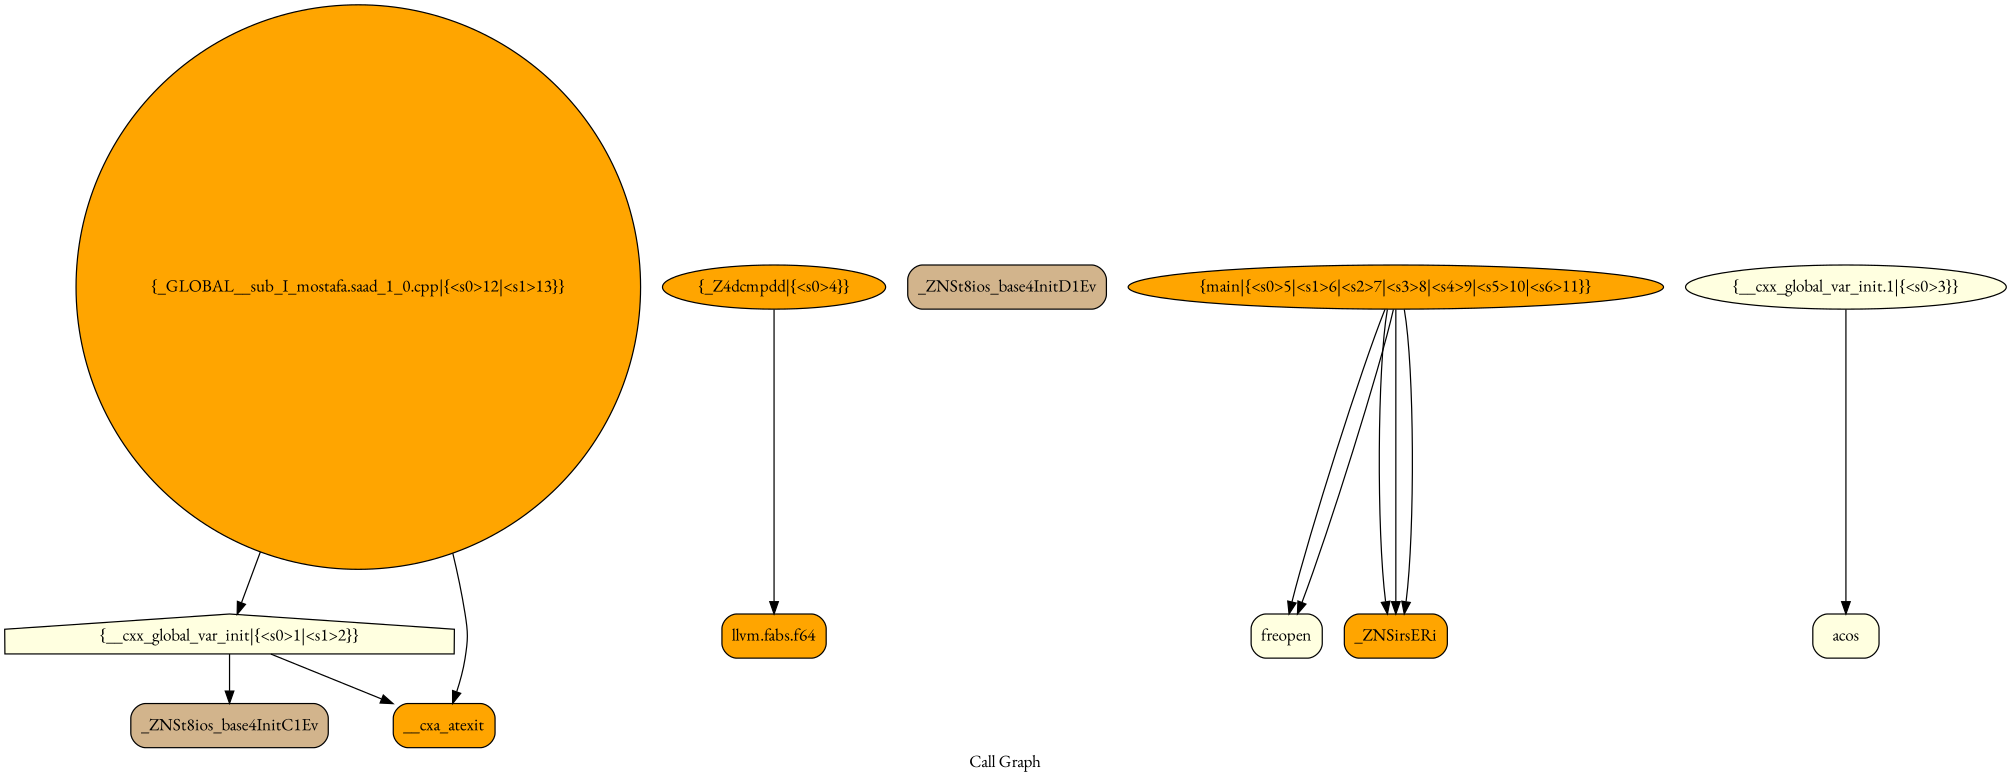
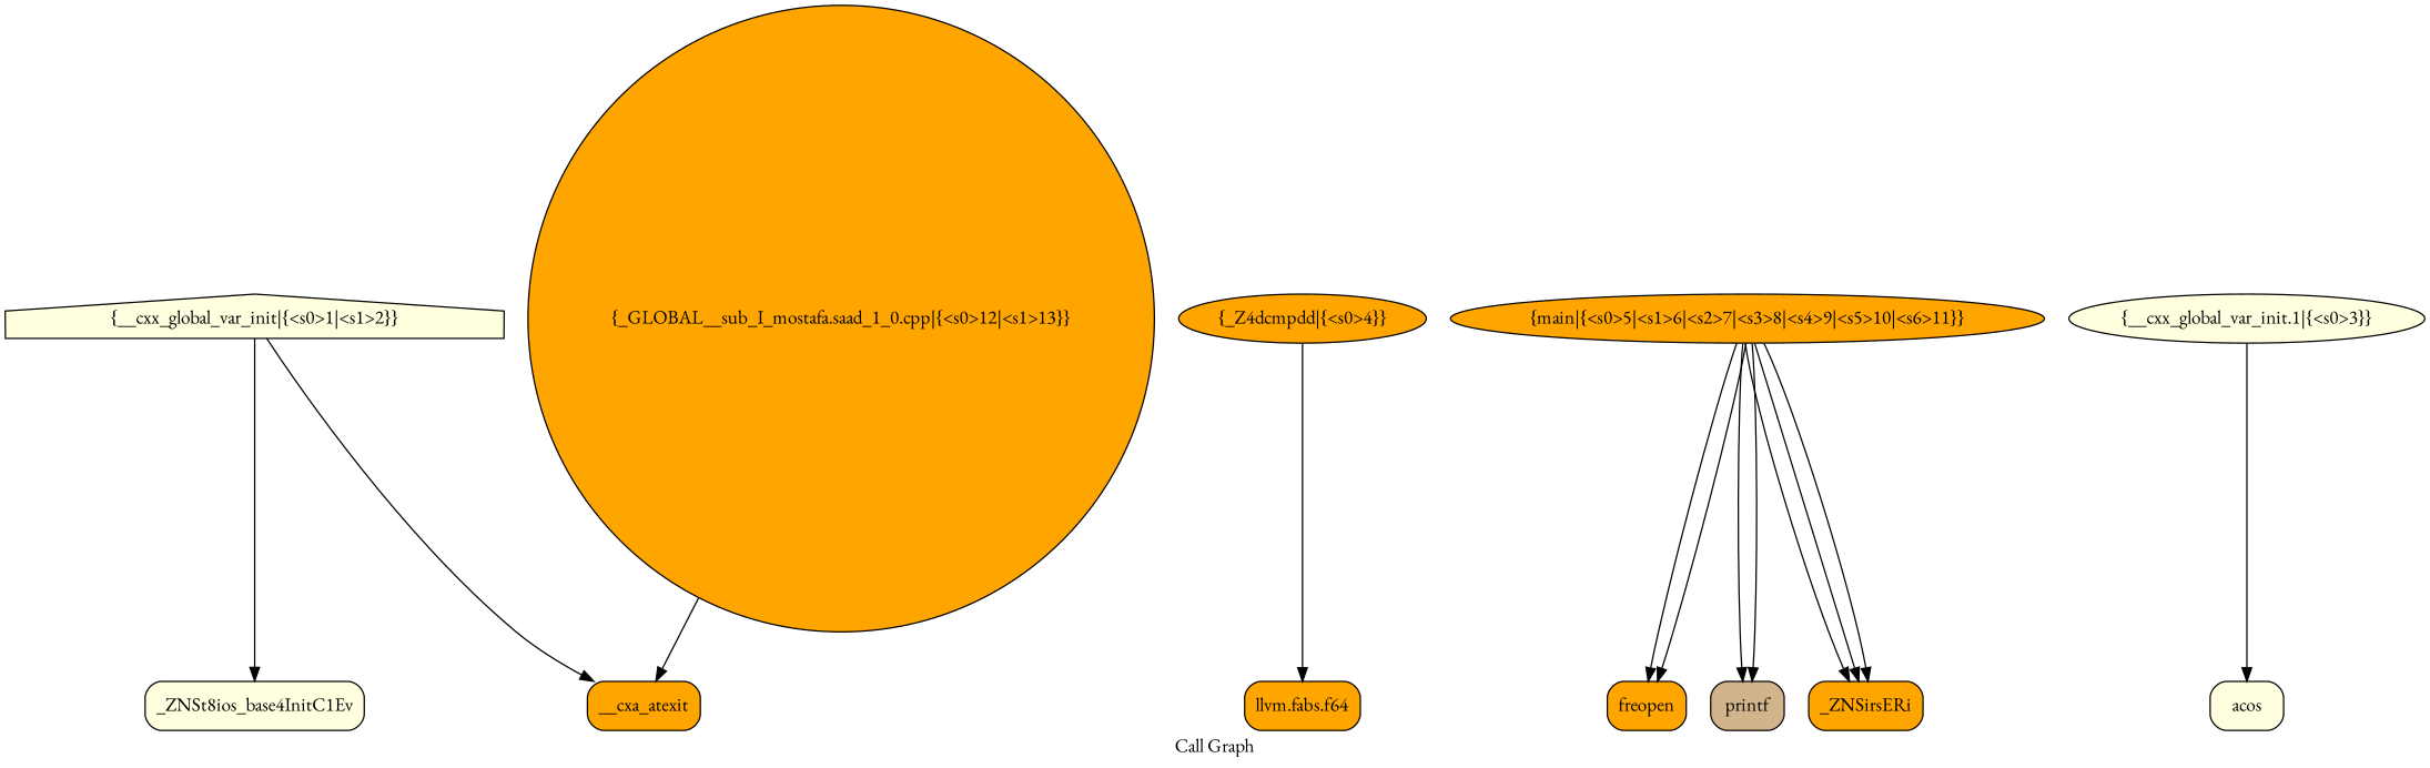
  digraph {
    fontname="EB Garamond"
    label="Call Graph"
    node [fillcolor=orange fontname="EB Garamond" shape=Mrecord style=filled]
    edge [color=black fontname="EB Garamond" tailport=s0]
    n1 [fillcolor=lightyellow label="{__cxx_global_var_init|{<s0>1|<s1>2}}" shape=house]
-   n2 [fillcolor=tan label="{_ZNSt8ios_base4InitC1Ev}"]
+   n2 [fillcolor=lightyellow label="{_ZNSt8ios_base4InitC1Ev}"]
    n3 [label="{__cxa_atexit}"]
    n4 [label="{llvm.fabs.f64}"]
-   n5 [fillcolor=tan label="{_ZNSt8ios_base4InitD1Ev}"]
-   n6 [fillcolor=lightyellow label="{freopen}"]
+   n6 [label="{freopen}"]
    n7 [fillcolor=lightyellow label="{__cxx_global_var_init.1|{<s0>3}}" shape=ellipse]
    n8 [fillcolor=lightyellow label="{acos}"]
+   n9 [fillcolor=tan label="{printf}"]
    n10 [label="{_Z4dcmpdd|{<s0>4}}" shape=ellipse]
    n11 [label="{main|{<s0>5|<s1>6|<s2>7|<s3>8|<s4>9|<s5>10|<s6>11}}" shape=ellipse]
    n12 [label="{_ZNSirsERi}"]
    n13 [label="{_GLOBAL__sub_I_mostafa.saad_1_0.cpp|{<s0>12|<s1>13}}" shape=circle]
    n1 -> n2
    n1 -> n3 [tailport=s1]
    n7 -> n8
    n10 -> n4
    n11 -> n6
    n11 -> n6 [tailport=s1]
+   n11 -> n9 [tailport=s5]
+   n11 -> n9 [tailport=s6]
    n11 -> n12 [tailport=s2]
    n11 -> n12 [tailport=s3]
    n11 -> n12 [tailport=s4]
-   n13 -> n1
    n13 -> n3 [tailport=s1]
  }
